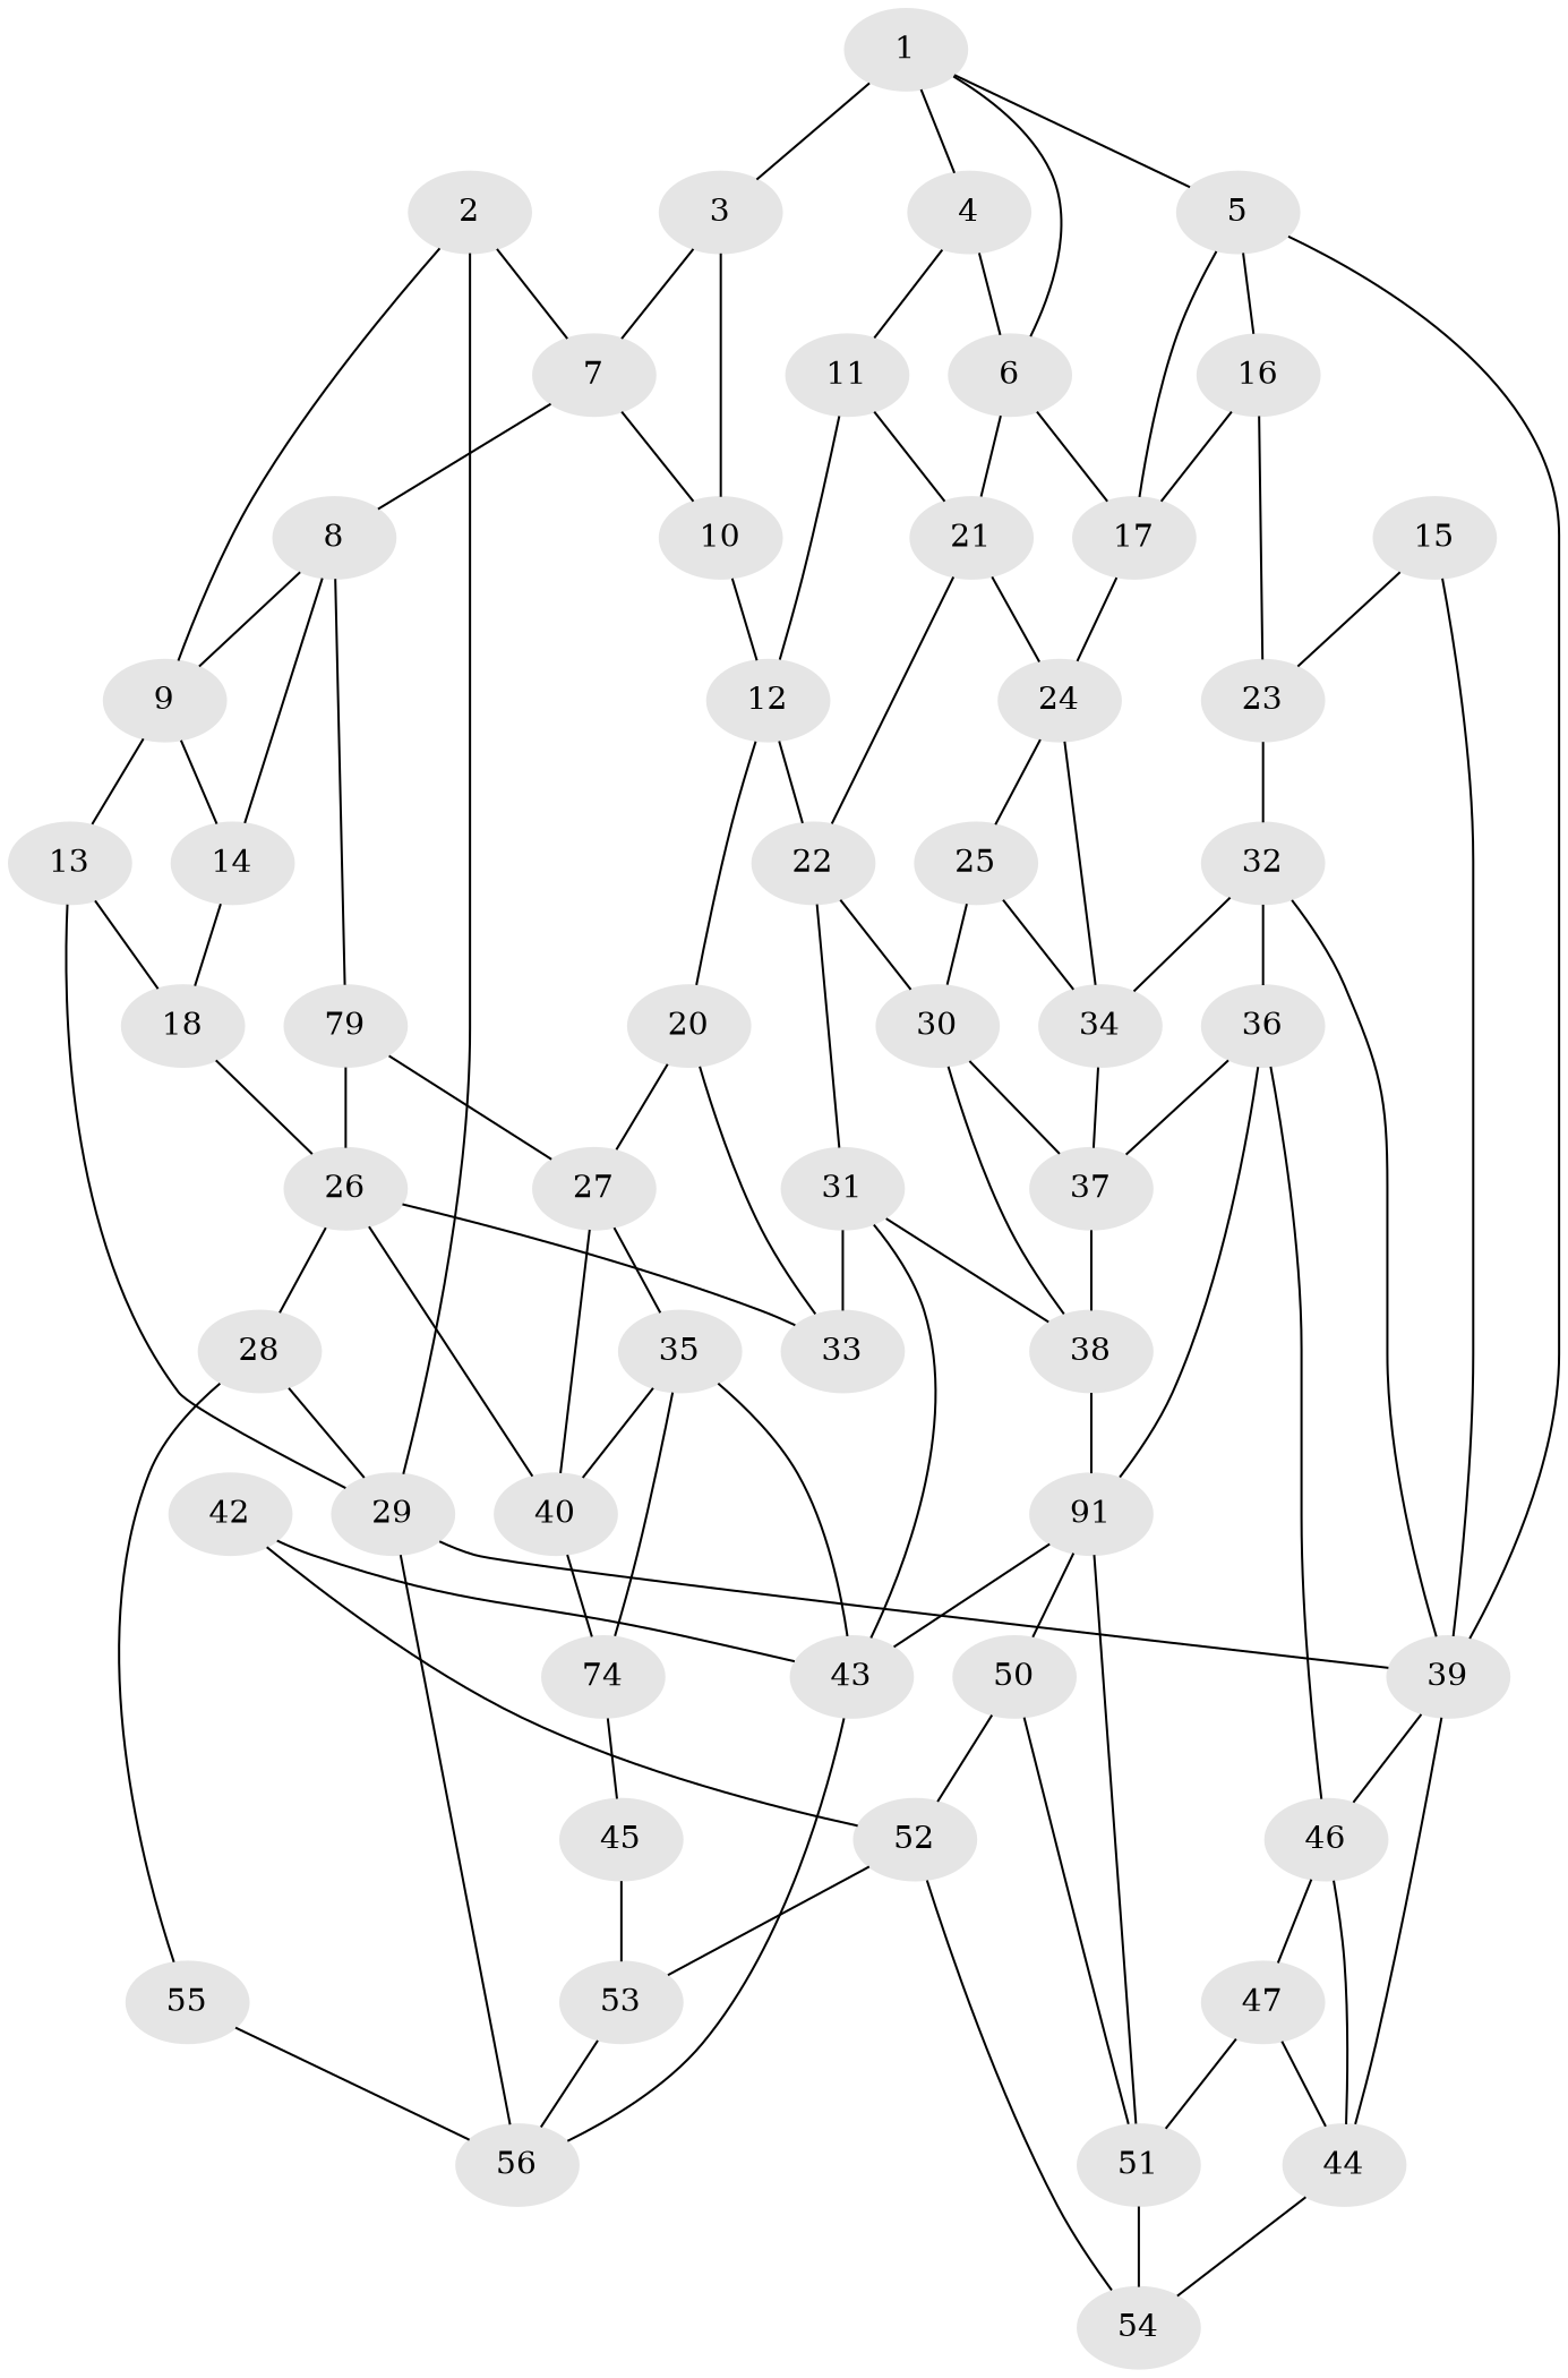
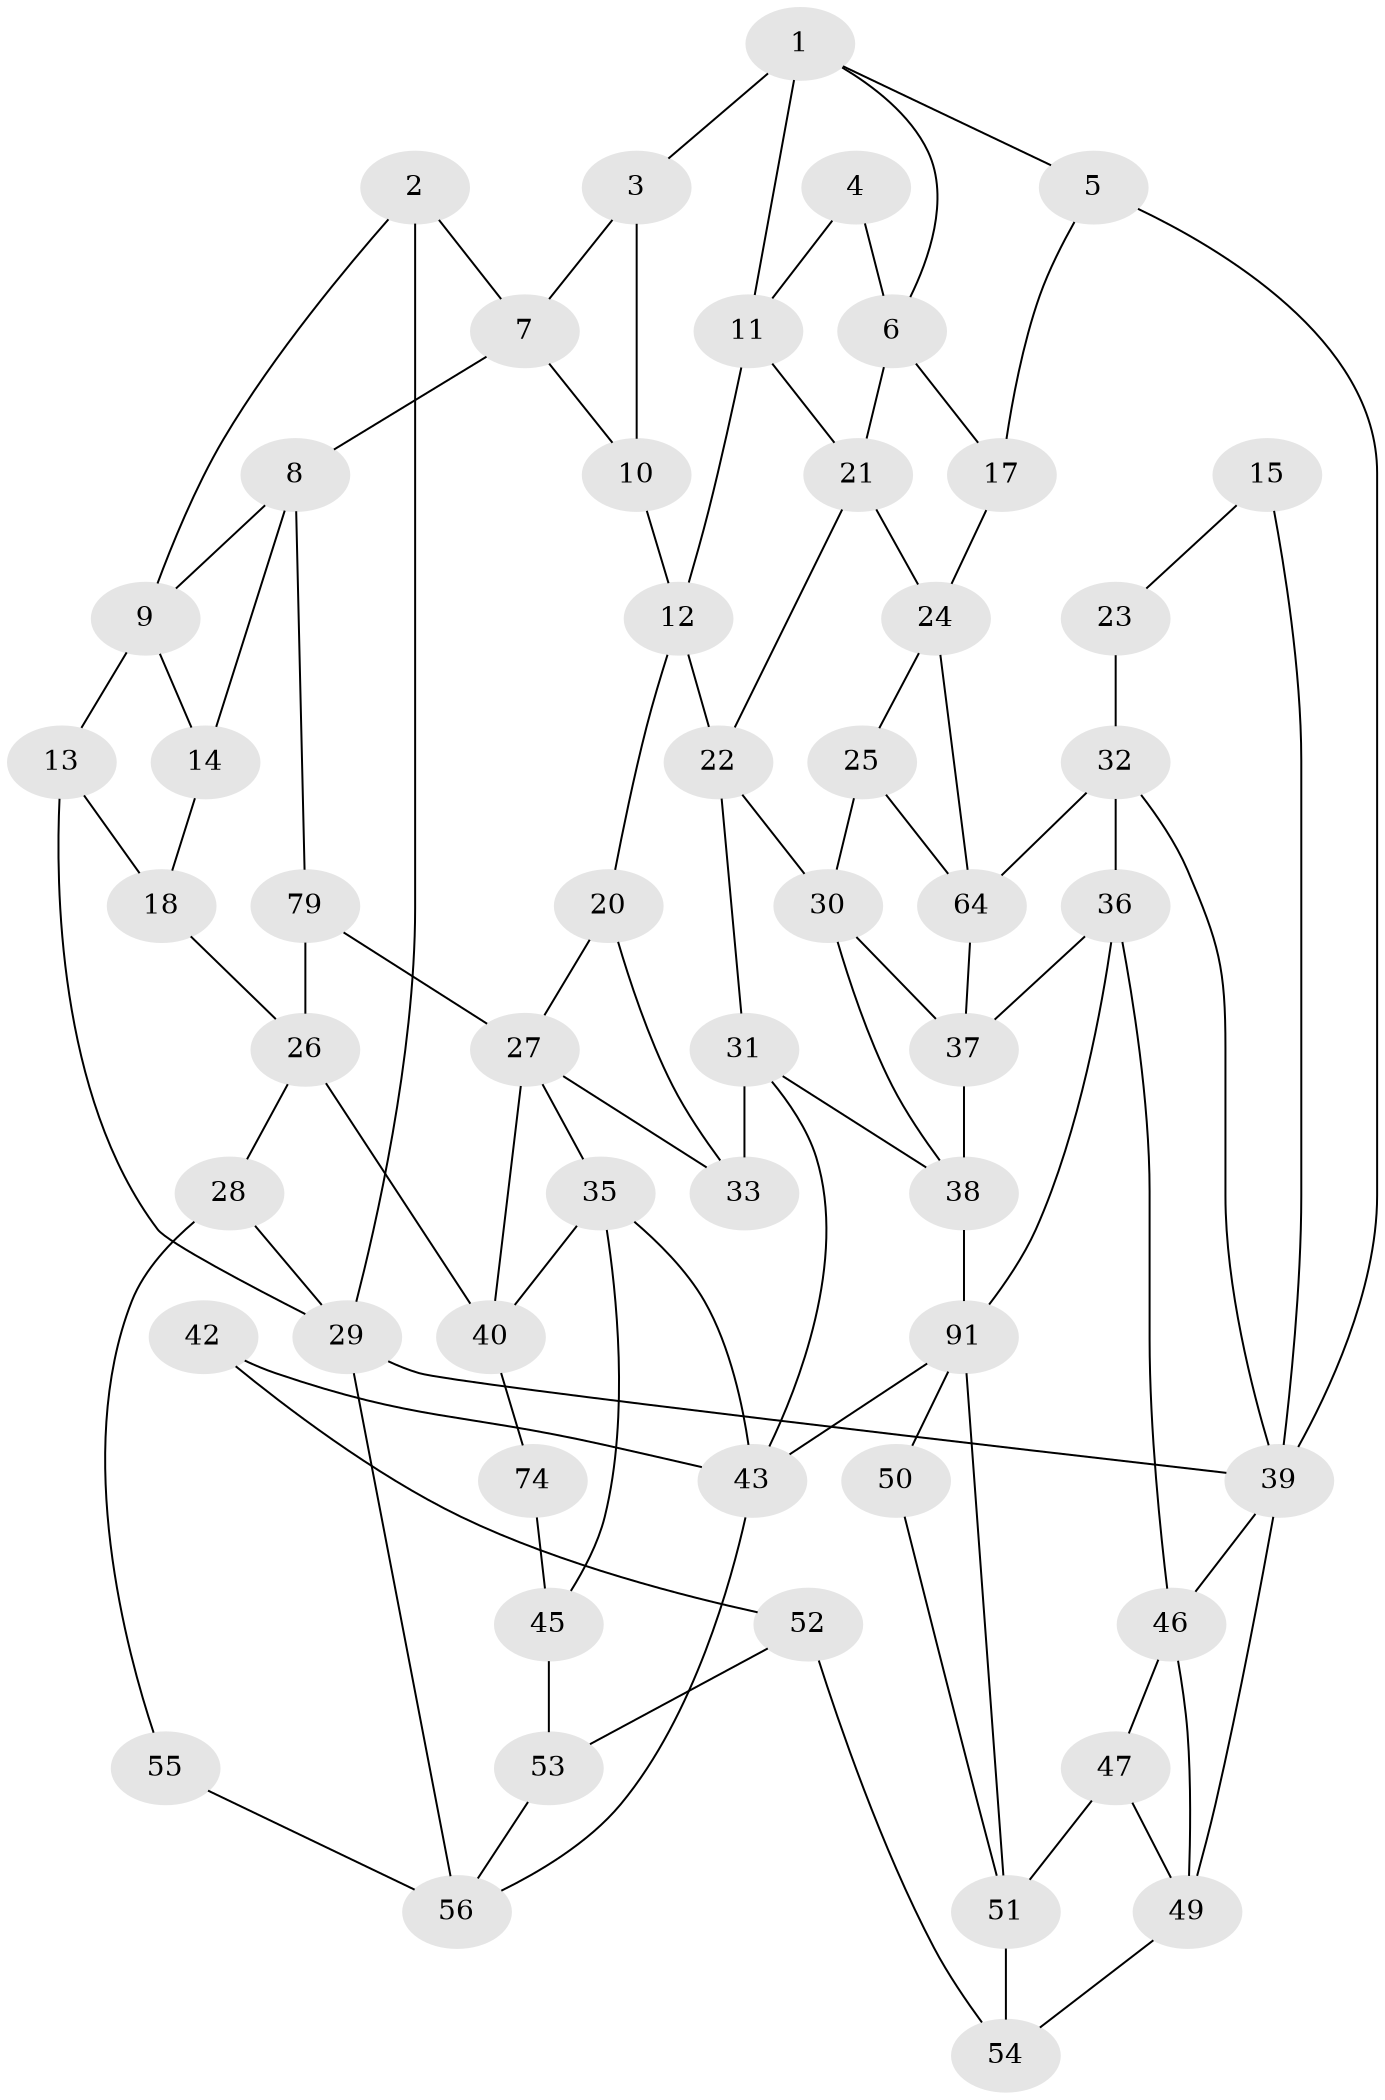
  graph {
    node [color=gray90 style=filled]
    edge [weight=1.0]
    1
    3
    4
    5
    6
    7
    10
    11
-   16
    17
    39
    21
    2
    9
    29
    8
    14
    13
    56
    12
    23
    24
    46
-   49 [label=44]
+   49
    22
    n26 [label=79]
    18
    26
    27
    20
    33
    30
    31
    15
    32
    25
-   34
+   34 [label=64]
    28
    40
    55
    35
    37
    38
    43
    36
    n46 [label=74]
    n47 [label=91]
    45
    50
    51
    47
    54
    52
    42
    53
    1 -- 3 [weight=2.0]
-   1 -- 4
+   1 -- 11
    1 -- 5
    1 -- 6
    3 -- 7
    3 -- 10
    4 -- 6
    4 -- 11
-   5 -- 16
    5 -- 17
    5 -- 39
    6 -- 17
    6 -- 21
    7 -- 10
    7 -- 8
    10 -- 12
    11 -- 21
    11 -- 12
-   16 -- 17
-   16 -- 23 [weight=2.0]
    17 -- 24
    39 -- 46
    39 -- 49
    21 -- 24
    21 -- 22
    2 -- 7
    2 -- 9
    2 -- 29
    9 -- 14
    9 -- 13
    29 -- 39 [weight=2.0]
    29 -- 56
    8 -- 9
    8 -- 14
    8 -- n26
    14 -- 18
    13 -- 29
    13 -- 18
    12 -- 22
    12 -- 20
    23 -- 32
    24 -- 25
    24 -- 34
    46 -- 49
    46 -- 47
    49 -- 54
    22 -- 30
    22 -- 31
    n26 -- 26
    n26 -- 27
    18 -- 26
    26 -- 28
    26 -- 40
-   26 -- 33
+   27 -- 33
    27 -- 40
    27 -- 35
    20 -- 27
    20 -- 33
    30 -- 37
    30 -- 38
    31 -- 33
    31 -- 38
    31 -- 43
    15 -- 39 [weight=2.0]
    15 -- 23
    32 -- 39
    32 -- 34
    32 -- 36
    25 -- 30
    25 -- 34
    34 -- 37
    28 -- 29
    28 -- 55
    40 -- n46 [weight=2.0]
    55 -- 56
    35 -- 40
    35 -- 43
-   35 -- n46
+   35 -- 45
    37 -- 38
    38 -- n47
    43 -- 56
    36 -- 46
    36 -- 37
    36 -- n47
    n46 -- 45
    n47 -- 43
    n47 -- 50 [weight=2.0]
    n47 -- 51
    45 -- 53
    50 -- 51
-   50 -- 52
    51 -- 54
    47 -- 49
    47 -- 51
    52 -- 54
    52 -- 53
    42 -- 43 [weight=2.0]
    42 -- 52
    53 -- 56
  }
